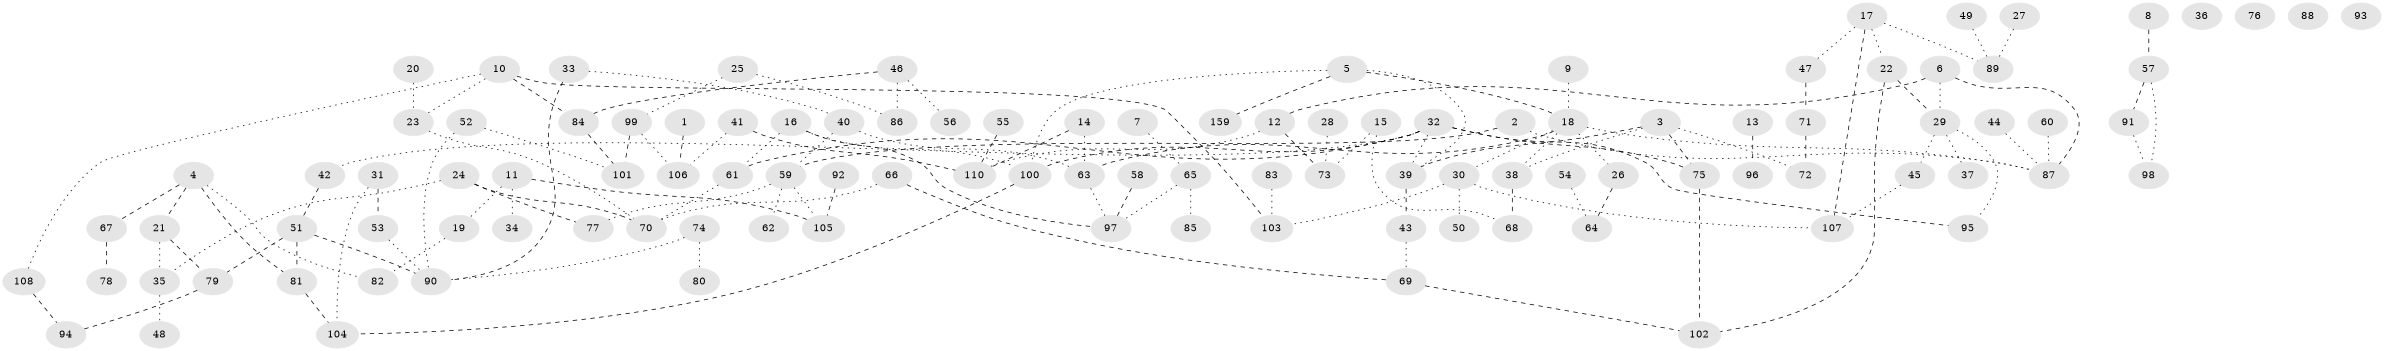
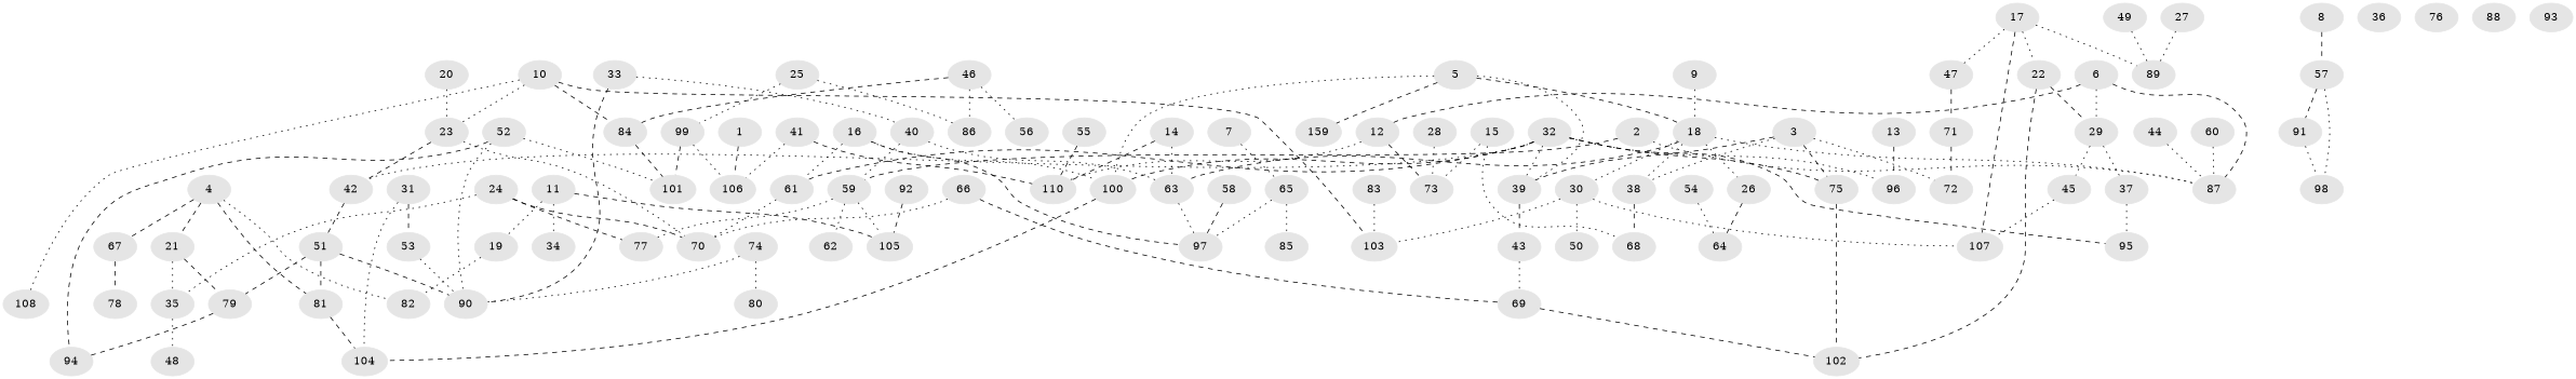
  graph {
    node [color=gray90 style=filled]
    edge [style=dotted]
    1
    106
    2
    59
    87
    105
    77
    62
    3
    38
    39
    72
    75
    68
    43
    102
    4
    21
    67
    81
    82
    35
    79
    78
    104
    5
    18
    100
    n29 [label=159]
    63
    26
    30
    6
    12
    29
    73
    110
    37
    45
    95
    7
    65
    97
    85
    8
    57
    91
    98
    9
    10
    23
    84
    103
    108
    42
    70
    101
    11
    19
    34
    13
    96
    14
    15
    16
    61
    17
    89
    22
    47
    107
    71
    64
    50
    20
    48
    94
    51
    24
    25
    86
    99
    27
    28
    31
    53
    90
    32
    33
    40
    36
    69
    41
    44
    46
    56
    49
    52
    54
    55
    58
    60
    66
    74
    80
    76
    83
    88
    92
    93
    1 -- 106 [style=dashed]
    2 -- 59 [style=dashed]
    2 -- 87
    59 -- 105
    59 -- 77
    59 -- 62
    3 -- 38
    3 -- 39 [style=dashed]
    3 -- 72
    3 -- 75 [style=dashed]
    38 -- 68 [style=dashed]
    39 -- 43 [style=dashed]
    75 -- 102 [style=dashed]
    43 -- 69
    4 -- 21 [style=dashed]
    4 -- 67 [style=dashed]
    4 -- 81 [style=dashed]
    4 -- 82
    21 -- 35
    21 -- 79 [style=dashed]
    67 -- 78 [style=dashed]
    81 -- 104 [style=dashed]
    35 -- 48
    79 -- 94 [style=dashed]
    5 -- 39
    5 -- 18 [style=dashed]
    5 -- 100
    5 -- n29 [style=dashed]
    18 -- 87
    18 -- 38
    18 -- 63 [style=dashed]
    18 -- 26
    18 -- 30
    100 -- 104 [style=dashed]
    63 -- 97
    26 -- 64 [style=dashed]
    30 -- 103
    30 -- 107
    30 -- 50
    6 -- 87 [style=dashed]
    6 -- 12 [style=dashed]
    6 -- 29
    12 -- 73 [style=dashed]
    12 -- 110
    29 -- 37
    29 -- 45
-   29 -- 95
+   37 -- 95
    45 -- 107
    7 -- 65
    65 -- 97
    65 -- 85
    8 -- 57 [style=dashed]
    57 -- 91 [style=dashed]
    57 -- 98
    91 -- 98
    9 -- 18
    10 -- 23
    10 -- 84 [style=dashed]
    10 -- 103 [style=dashed]
    10 -- 108
+   23 -- 42 [style=dashed]
    23 -- 70
    84 -- 101 [style=dashed]
    42 -- 51 [style=dashed]
    11 -- 105 [style=dashed]
    11 -- 19
    11 -- 34
    19 -- 82
    13 -- 96 [style=dashed]
    14 -- 63
    14 -- 110 [style=dashed]
    15 -- 68
    15 -- 73
    16 -- 100
    16 -- 97 [style=dashed]
    16 -- 61
    61 -- 70
    17 -- 89
    17 -- 22
    17 -- 47
    17 -- 107 [style=dashed]
    22 -- 102 [style=dashed]
    22 -- 29 [style=dashed]
    47 -- 71 [style=dashed]
    71 -- 72 [style=dashed]
    20 -- 23
    51 -- 81 [style=dashed]
    51 -- 79 [style=dashed]
    51 -- 90 [style=dashed]
    24 -- 77 [style=dashed]
    24 -- 35
    24 -- 70 [style=dashed]
    25 -- 86
    25 -- 99
    99 -- 106
    99 -- 101 [style=dashed]
    27 -- 89
    28 -- 73
    31 -- 104
    31 -- 53 [style=dashed]
    53 -- 90
    32 -- 39
    32 -- 75 [style=dashed]
    32 -- 100 [style=dashed]
    32 -- 95 [style=dashed]
    32 -- 42
+   32 -- 96
    32 -- 61 [style=dashed]
    33 -- 90 [style=dashed]
    33 -- 40
    40 -- 59
    40 -- 63
    69 -- 102 [style=dashed]
    41 -- 106
    41 -- 110 [style=dashed]
    44 -- 87
    46 -- 84 [style=dashed]
    46 -- 86
    46 -- 56
    49 -- 89
    52 -- 101
-   108 -- 94 [style=dashed]
+   52 -- 94 [style=dashed]
    52 -- 90
    54 -- 64
    55 -- 110 [style=dashed]
    58 -- 97 [style=dashed]
    60 -- 87
    66 -- 70
    66 -- 69 [style=dashed]
    74 -- 90
    74 -- 80
    83 -- 103
    92 -- 105 [style=dashed]
  }
